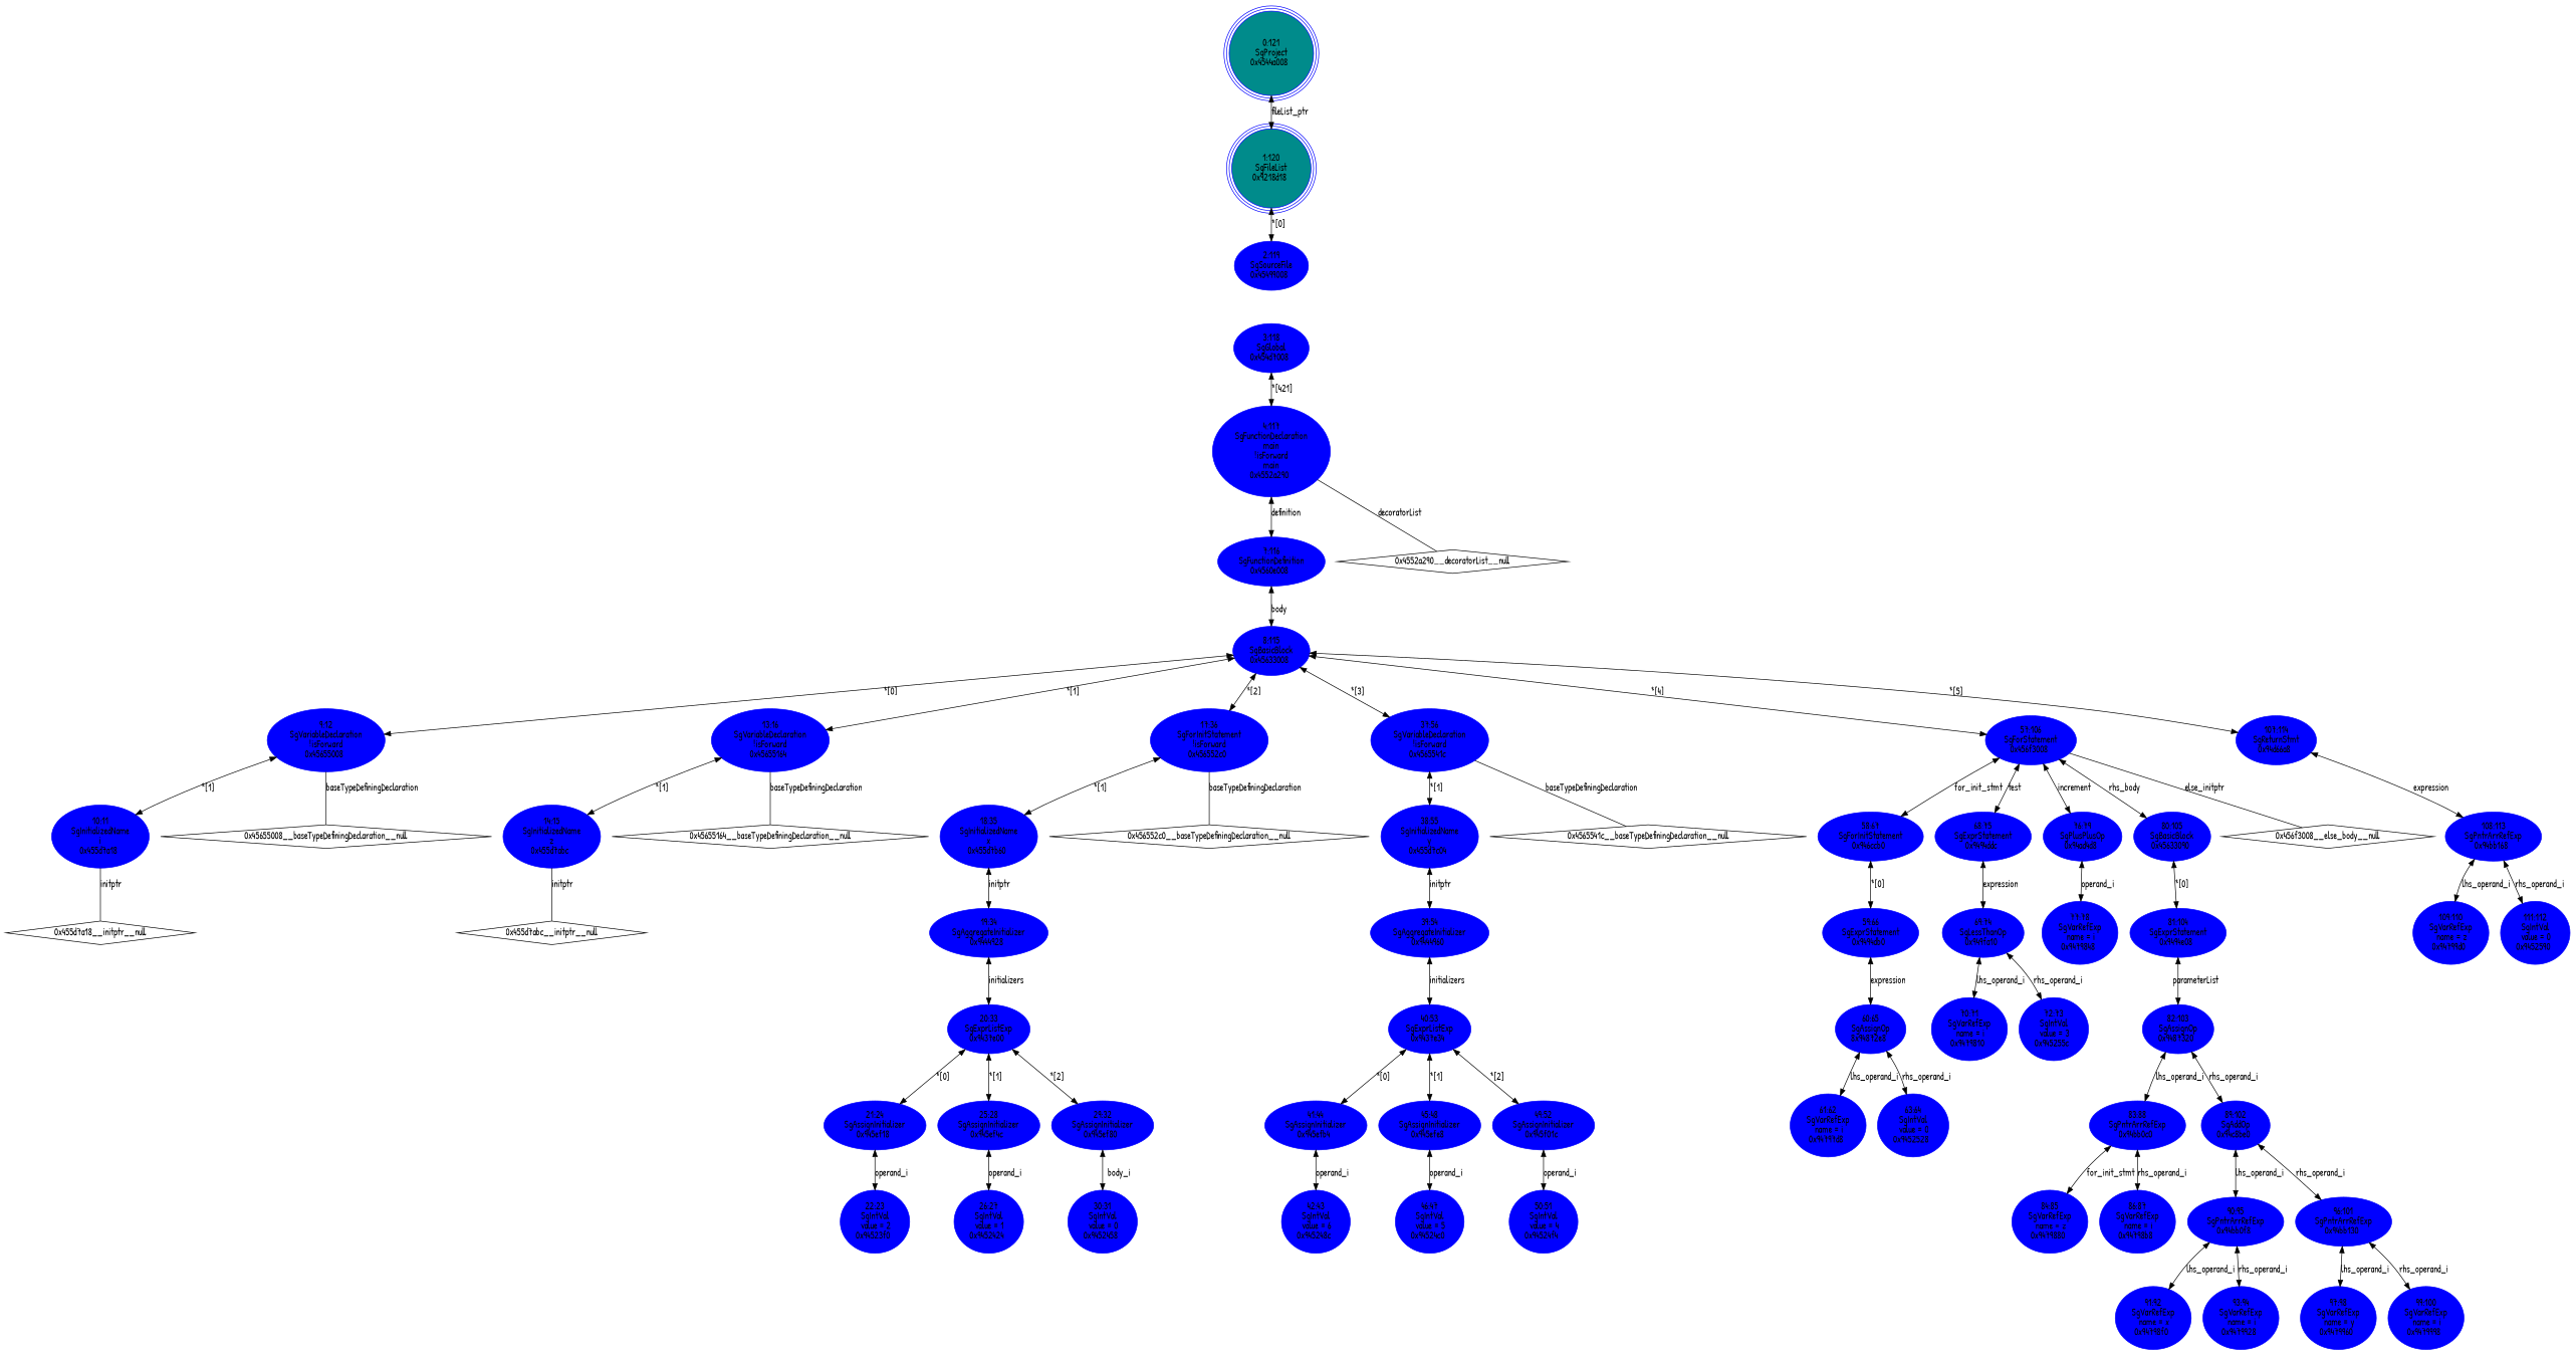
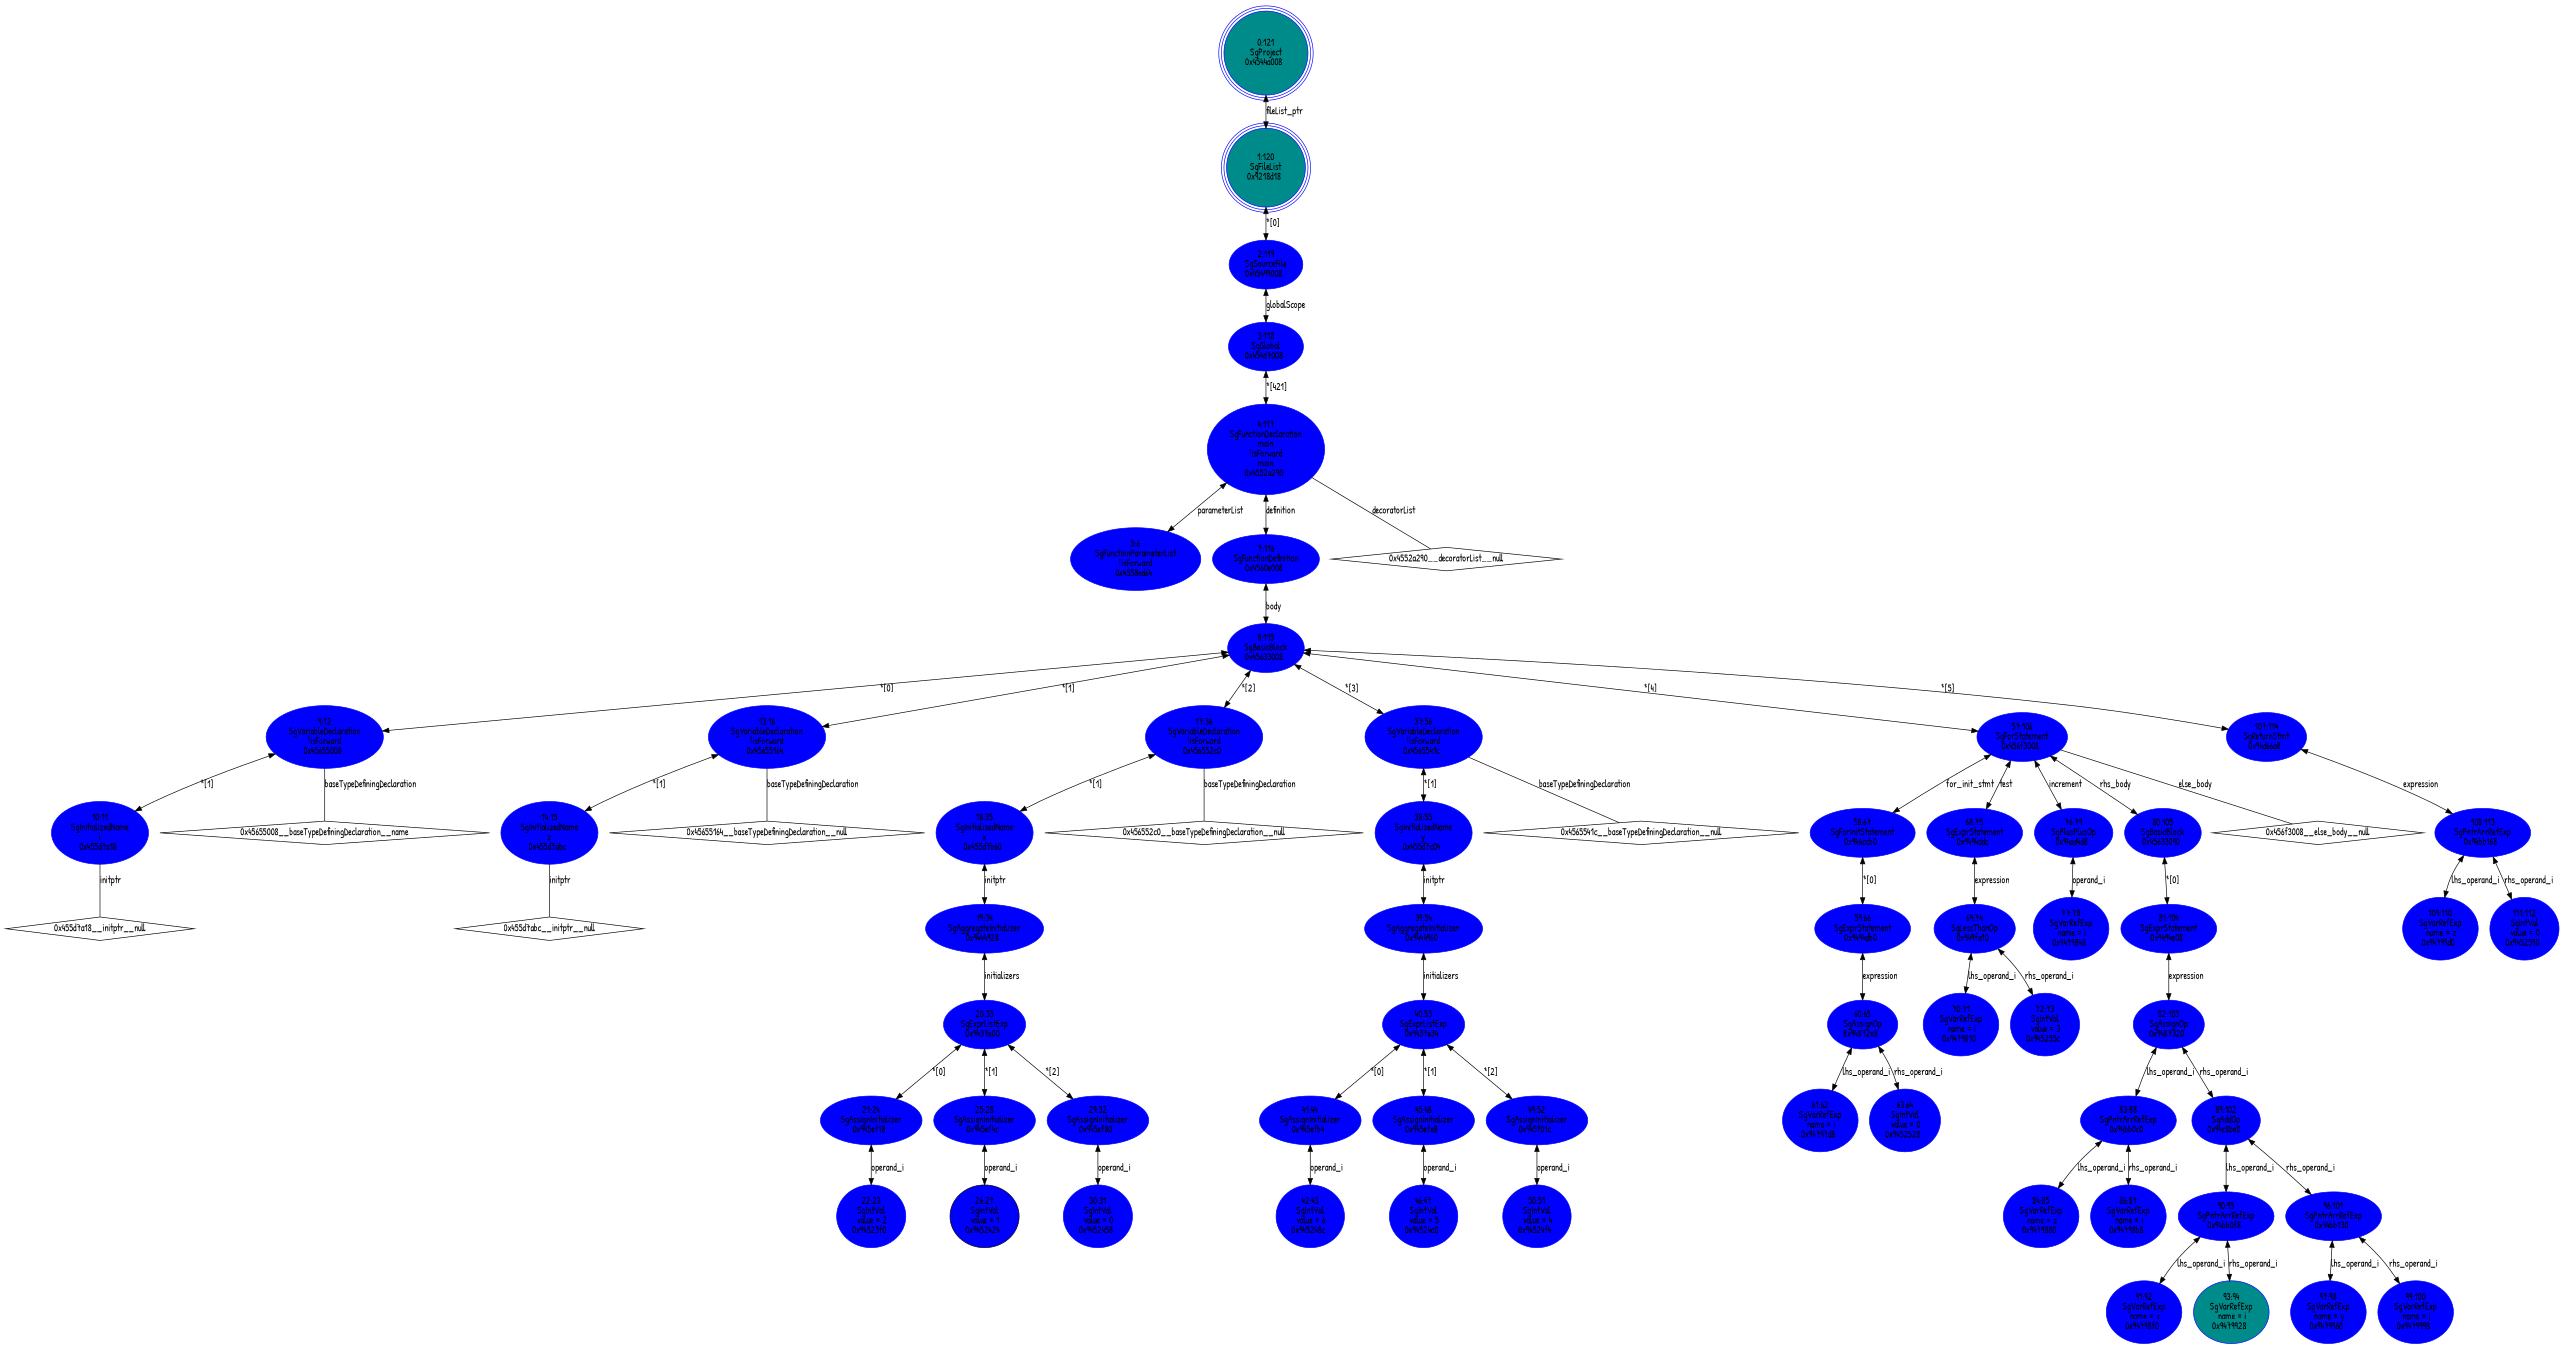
  digraph {
    fontname="Patrick Hand"
    node [color=blue fillcolor=blue1 fontcolor=black fontname="Patrick Hand" peripheries=1 regular=0 shape=ellipse sides=6 style=filled]
    edge [dir=both fontname="Patrick Hand"]
+   n1 [label="5:6\nSgFunctionParameterList\n!isForward\n0x4558ed64  "]
    n2 [label="10:11\nSgInitializedName\ni\n0x455d7a18  "]
    "0x455d7a18__initptr__null" [shape=diamond color="" fillcolor="" fontcolor="" peripheries="" regular="" sides="" style=""]
    n4 [label="9:12\nSgVariableDeclaration\n!isForward\n0x45655008  "]
-   "0x45655008__baseTypeDefiningDeclaration__null" [shape=diamond color="" fillcolor="" fontcolor="" peripheries="" regular="" sides="" style=""]
+   "0x45655008__baseTypeDefiningDeclaration__null" [shape=diamond label="0x45655008__baseTypeDefiningDeclaration__name" color="" fillcolor="" fontcolor="" peripheries="" regular="" sides="" style=""]
    n6 [label="14:15\nSgInitializedName\nz\n0x455d7abc  "]
    "0x455d7abc__initptr__null" [shape=diamond color="" fillcolor="" fontcolor="" peripheries="" regular="" sides="" style=""]
    n8 [label="13:16\nSgVariableDeclaration\n!isForward\n0x45655164  "]
    "0x45655164__baseTypeDefiningDeclaration__null" [shape=diamond color="" fillcolor="" fontcolor="" peripheries="" regular="" sides="" style=""]
    n10 [label="22:23\nSgIntVal\n value = 2\n0x94523f0  "]
    n11 [label="21:24\nSgAssignInitializer\n0x945ef18  "]
-   n12 [label="26:27\nSgIntVal\n value = 1\n0x9452424  "]
+   n12 [color=black label="26:27\nSgIntVal\n value = 1\n0x9452424  "]
    n13 [label="25:28\nSgAssignInitializer\n0x945ef4c  "]
    n14 [label="30:31\nSgIntVal\n value = 0\n0x9452458  "]
    n15 [label="29:32\nSgAssignInitializer\n0x945ef80  "]
    n16 [label="20:33\nSgExprListExp\n0x9437e00  "]
    n17 [label="19:34\nSgAggregateInitializer\n0x9444928  "]
    n18 [label="18:35\nSgInitializedName\nx\n0x455d7b60  "]
-   n19 [label="17:36\nSgForInitStatement\n!isForward\n0x456552c0  "]
+   n19 [label="17:36\nSgVariableDeclaration\n!isForward\n0x456552c0  "]
    "0x456552c0__baseTypeDefiningDeclaration__null" [shape=diamond color="" fillcolor="" fontcolor="" peripheries="" regular="" sides="" style=""]
    n21 [label="42:43\nSgIntVal\n value = 6\n0x945248c  "]
    n22 [label="41:44\nSgAssignInitializer\n0x945efb4  "]
    n23 [label="46:47\nSgIntVal\n value = 5\n0x94524c0  "]
    n24 [label="45:48\nSgAssignInitializer\n0x945efe8  "]
    n25 [label="50:51\nSgIntVal\n value = 4\n0x94524f4  "]
    n26 [label="49:52\nSgAssignInitializer\n0x945f01c  "]
    n27 [label="40:53\nSgExprListExp\n0x9437e34  "]
    n28 [label="39:54\nSgAggregateInitializer\n0x9444960  "]
    n29 [label="38:55\nSgInitializedName\ny\n0x455d7c04  "]
    n30 [label="37:56\nSgVariableDeclaration\n!isForward\n0x4565541c  "]
    "0x4565541c__baseTypeDefiningDeclaration__null" [shape=diamond color="" fillcolor="" fontcolor="" peripheries="" regular="" sides="" style=""]
    n32 [label="61:62\nSgVarRefExp\n name = i\n0x94797d8  "]
    n33 [label="63:64\nSgIntVal\n value = 0\n0x9452528  "]
    n34 [label="60:65\nSgAssignOp\n8x94872e8  "]
    n35 [label="59:66\nSgExprStatement\n0x9494db0  "]
    n36 [label="58:67\nSgForInitStatement\n0x946ccb0  "]
    n37 [label="70:71\nSgVarRefExp\n name = i\n0x9479810  "]
    n38 [label="72:73\nSgIntVal\n value = 3\n0x945255c  "]
    n39 [label="69:74\nSgLessThanOp\n0x949fa10  "]
    n40 [label="68:75\nSgExprStatement\n0x9494ddc  "]
    n41 [label="77:78\nSgVarRefExp\n name = i\n0x9479848  "]
    n42 [label="76:79\nSgPlusPlusOp\n0x94ad4d8  "]
    n43 [label="84:85\nSgVarRefExp\n name = z\n0x9479880  "]
    n44 [label="86:87\nSgVarRefExp\n name = i\n0x94798b8  "]
    n45 [label="83:88\nSgPntrArrRefExp\n0x94bb0c0  "]
    n46 [label="91:92\nSgVarRefExp\n name = x\n0x94798f0  "]
-   n47 [label="93:94\nSgVarRefExp\n name = i\n0x9479928  "]
+   n47 [fillcolor=cyan4 label="93:94\nSgVarRefExp\n name = i\n0x9479928  "]
    n48 [label="90:95\nSgPntrArrRefExp\n0x94bb0f8  "]
    n49 [label="97:98\nSgVarRefExp\n name = y\n0x9479960  "]
    n50 [label="99:100\nSgVarRefExp\n name = i\n0x9479998  "]
    n51 [label="96:101\nSgPntrArrRefExp\n0x94bb130  "]
    n52 [label="89:102\nSgAddOp\n0x94c8be0  "]
    n53 [label="82:103\nSgAssignOp\n0x9487320  "]
    n54 [label="81:104\nSgExprStatement\n0x9494e08  "]
    n55 [label="80:105\nSgBasicBlock\n0x45633090  "]
    n56 [label="57:106\nSgForStatement\n0x456f3008  "]
    "0x456f3008__else_body__null" [shape=diamond color="" fillcolor="" fontcolor="" peripheries="" regular="" sides="" style=""]
    n58 [label="109:110\nSgVarRefExp\n name = z\n0x94799d0  "]
    n59 [label="111:112\nSgIntVal\n value = 0\n0x9452590  "]
    n60 [label="108:113\nSgPntrArrRefExp\n0x94bb168  "]
    n61 [label="107:114\nSgReturnStmt\n0x94d66a8  "]
    n62 [label="8:115\nSgBasicBlock\n0x45633008  "]
    n63 [label="7:116\nSgFunctionDefinition\n0x4560e008  "]
    n64 [label="4:117\nSgFunctionDeclaration\nmain\n!isForward\nmain\n0x4552a290  "]
    "0x4552a290__decoratorList__null" [shape=diamond color="" fillcolor="" fontcolor="" peripheries="" regular="" sides="" style=""]
    n66 [label="3:118\nSgGlobal\n0x454d7008  "]
    n67 [label="2:119\nSgSourceFile\n0x45499008  "]
    n68 [fillcolor=cyan4 label="1:120\nSgFileList\n0x9218d18  " peripheries=3 shape=circle]
    n69 [fillcolor=cyan4 label="0:121\nSgProject\n0x4544a008  " peripheries=3 shape=circle]
    n2 -> "0x455d7a18__initptr__null" [dir=none label=initptr]
    n4 -> n2 [label="*[1]"]
    n4 -> "0x45655008__baseTypeDefiningDeclaration__null" [dir=none label=baseTypeDefiningDeclaration]
    n6 -> "0x455d7abc__initptr__null" [dir=none label=initptr]
    n8 -> n6 [label="*[1]"]
    n8 -> "0x45655164__baseTypeDefiningDeclaration__null" [dir=none label=baseTypeDefiningDeclaration]
    n11 -> n10 [label=operand_i]
    n13 -> n12 [label=operand_i]
-   n15 -> n14 [label=body_i]
+   n15 -> n14 [label=operand_i]
    n16 -> n11 [label="*[0]"]
    n16 -> n13 [label="*[1]"]
    n16 -> n15 [label="*[2]"]
    n17 -> n16 [label=initializers]
    n18 -> n17 [label=initptr]
    n19 -> n18 [label="*[1]"]
    n19 -> "0x456552c0__baseTypeDefiningDeclaration__null" [dir=none label=baseTypeDefiningDeclaration]
    n22 -> n21 [label=operand_i]
    n24 -> n23 [label=operand_i]
    n26 -> n25 [label=operand_i]
    n27 -> n22 [label="*[0]"]
    n27 -> n24 [label="*[1]"]
    n27 -> n26 [label="*[2]"]
    n28 -> n27 [label=initializers]
    n29 -> n28 [label=initptr]
    n30 -> n29 [label="*[1]"]
    n30 -> "0x4565541c__baseTypeDefiningDeclaration__null" [dir=none label=baseTypeDefiningDeclaration]
    n34 -> n32 [label=lhs_operand_i]
    n34 -> n33 [label=rhs_operand_i]
    n35 -> n34 [label=expression]
    n36 -> n35 [label="*[0]"]
    n39 -> n37 [label=lhs_operand_i]
    n39 -> n38 [label=rhs_operand_i]
    n40 -> n39 [label=expression]
    n42 -> n41 [label=operand_i]
-   n45 -> n43 [label=for_init_stmt]
+   n45 -> n43 [label=lhs_operand_i]
    n45 -> n44 [label=rhs_operand_i]
    n48 -> n46 [label=lhs_operand_i]
    n48 -> n47 [label=rhs_operand_i]
    n51 -> n49 [label=lhs_operand_i]
    n51 -> n50 [label=rhs_operand_i]
    n52 -> n48 [label=lhs_operand_i]
    n52 -> n51 [label=rhs_operand_i]
    n53 -> n45 [label=lhs_operand_i]
    n53 -> n52 [label=rhs_operand_i]
-   n54 -> n53 [label=parameterList]
+   n54 -> n53 [label=expression]
    n55 -> n54 [label="*[0]"]
    n56 -> n36 [label=for_init_stmt]
    n56 -> n40 [label=test]
    n56 -> n42 [label=increment]
    n56 -> n55 [label=rhs_body]
-   n56 -> "0x456f3008__else_body__null" [dir=none label=else_initptr]
+   n56 -> "0x456f3008__else_body__null" [dir=none label=else_body]
    n60 -> n58 [label=lhs_operand_i]
    n60 -> n59 [label=rhs_operand_i]
    n61 -> n60 [label=expression]
    n62 -> n4 [label="*[0]"]
    n62 -> n8 [label="*[1]"]
    n62 -> n19 [label="*[2]"]
    n62 -> n30 [label="*[3]"]
    n62 -> n56 [label="*[4]"]
    n62 -> n61 [label="*[5]"]
    n63 -> n62 [label=body]
+   n64 -> n1 [label=parameterList]
    n64 -> n63 [label=definition]
    n64 -> "0x4552a290__decoratorList__null" [dir=none label=decoratorList]
    n66 -> n64 [label="*[421]"]
+   n67 -> n66 [label=globalScope]
    n68 -> n67 [label="*[0]"]
    n69 -> n68 [label=fileList_ptr]
  }
